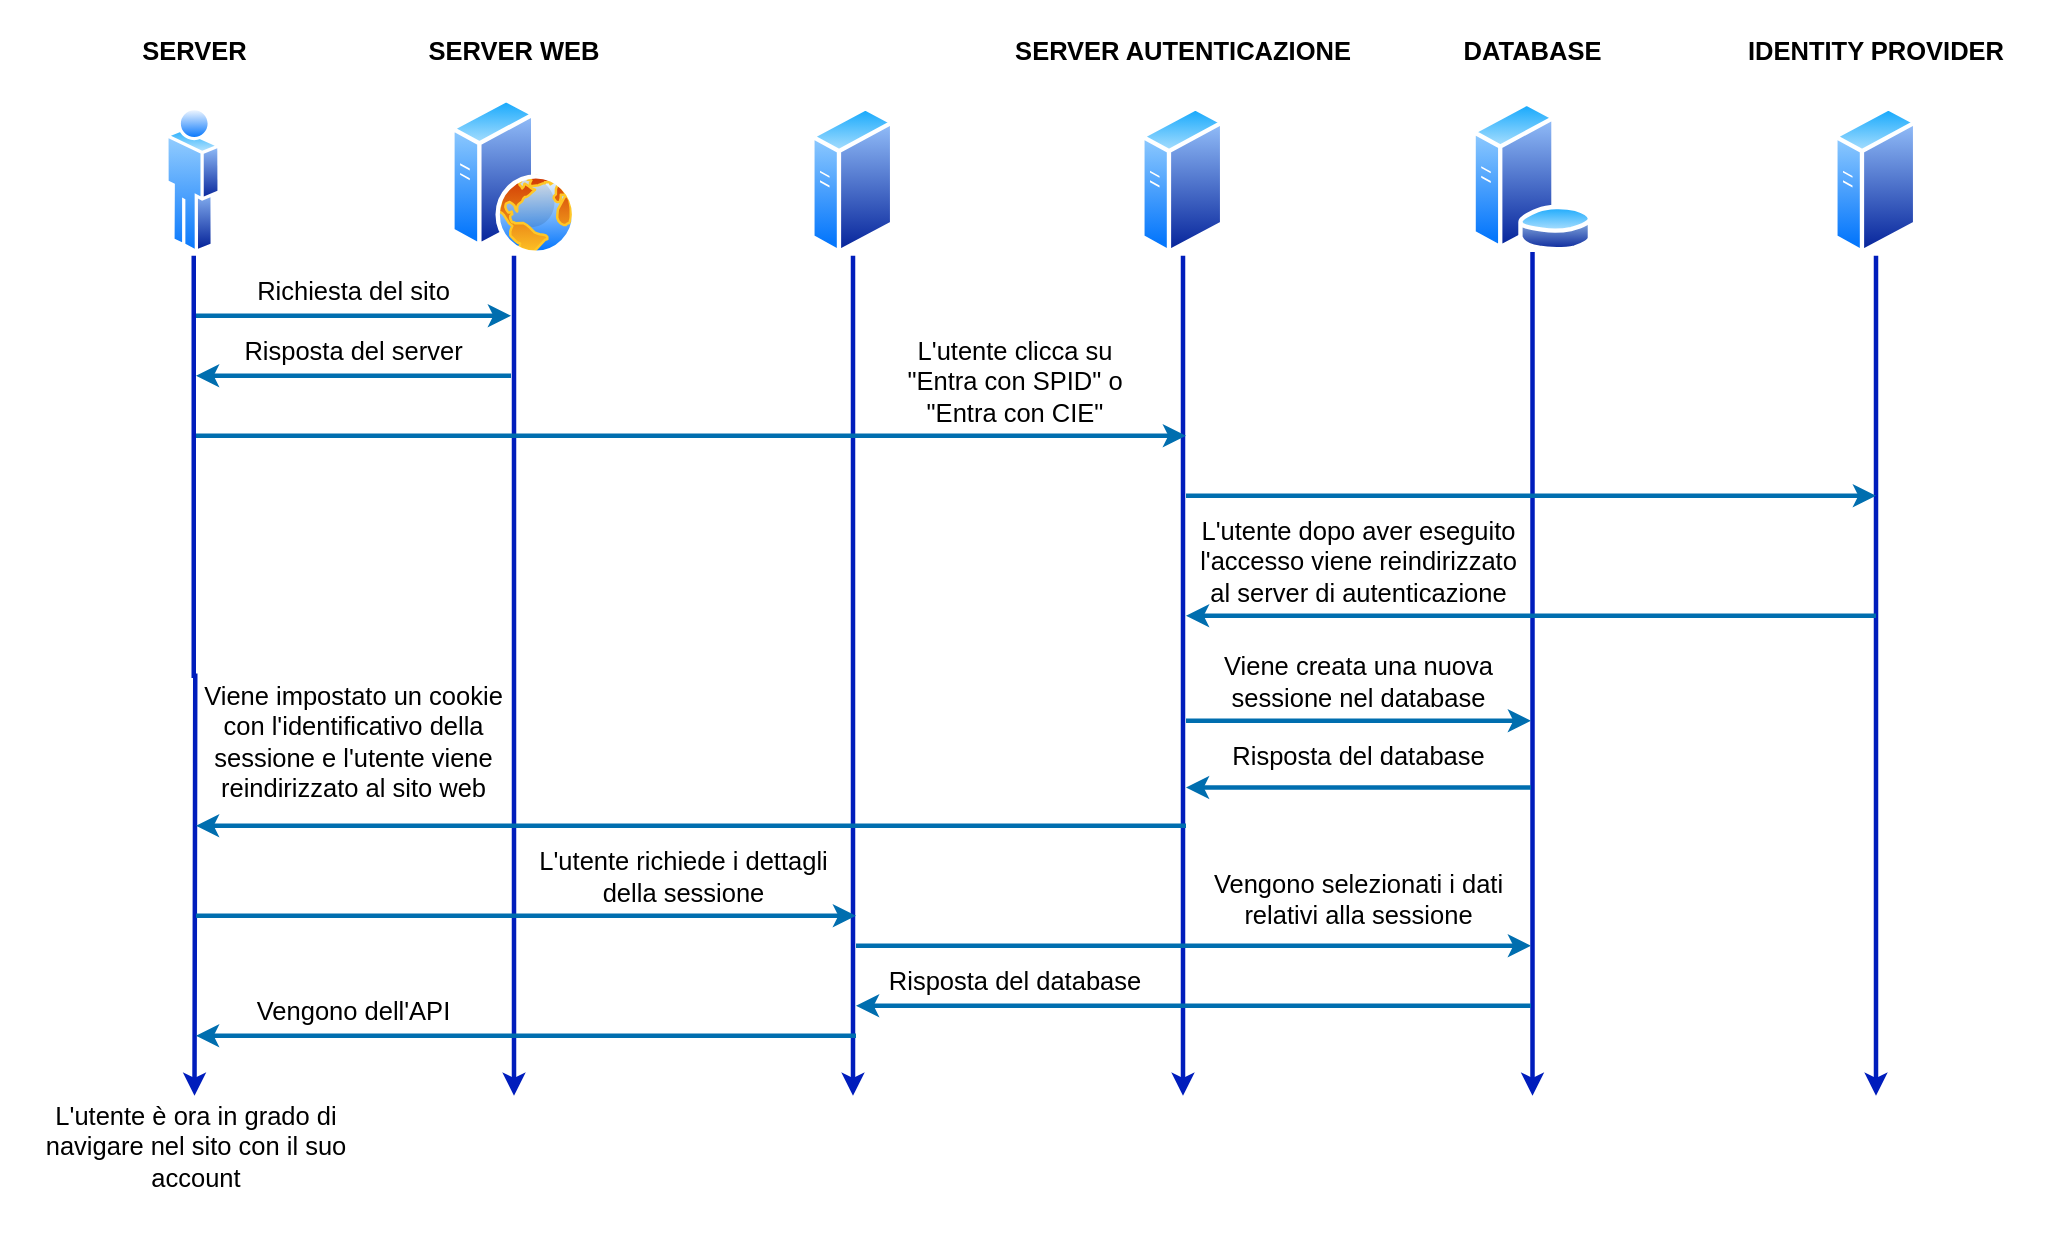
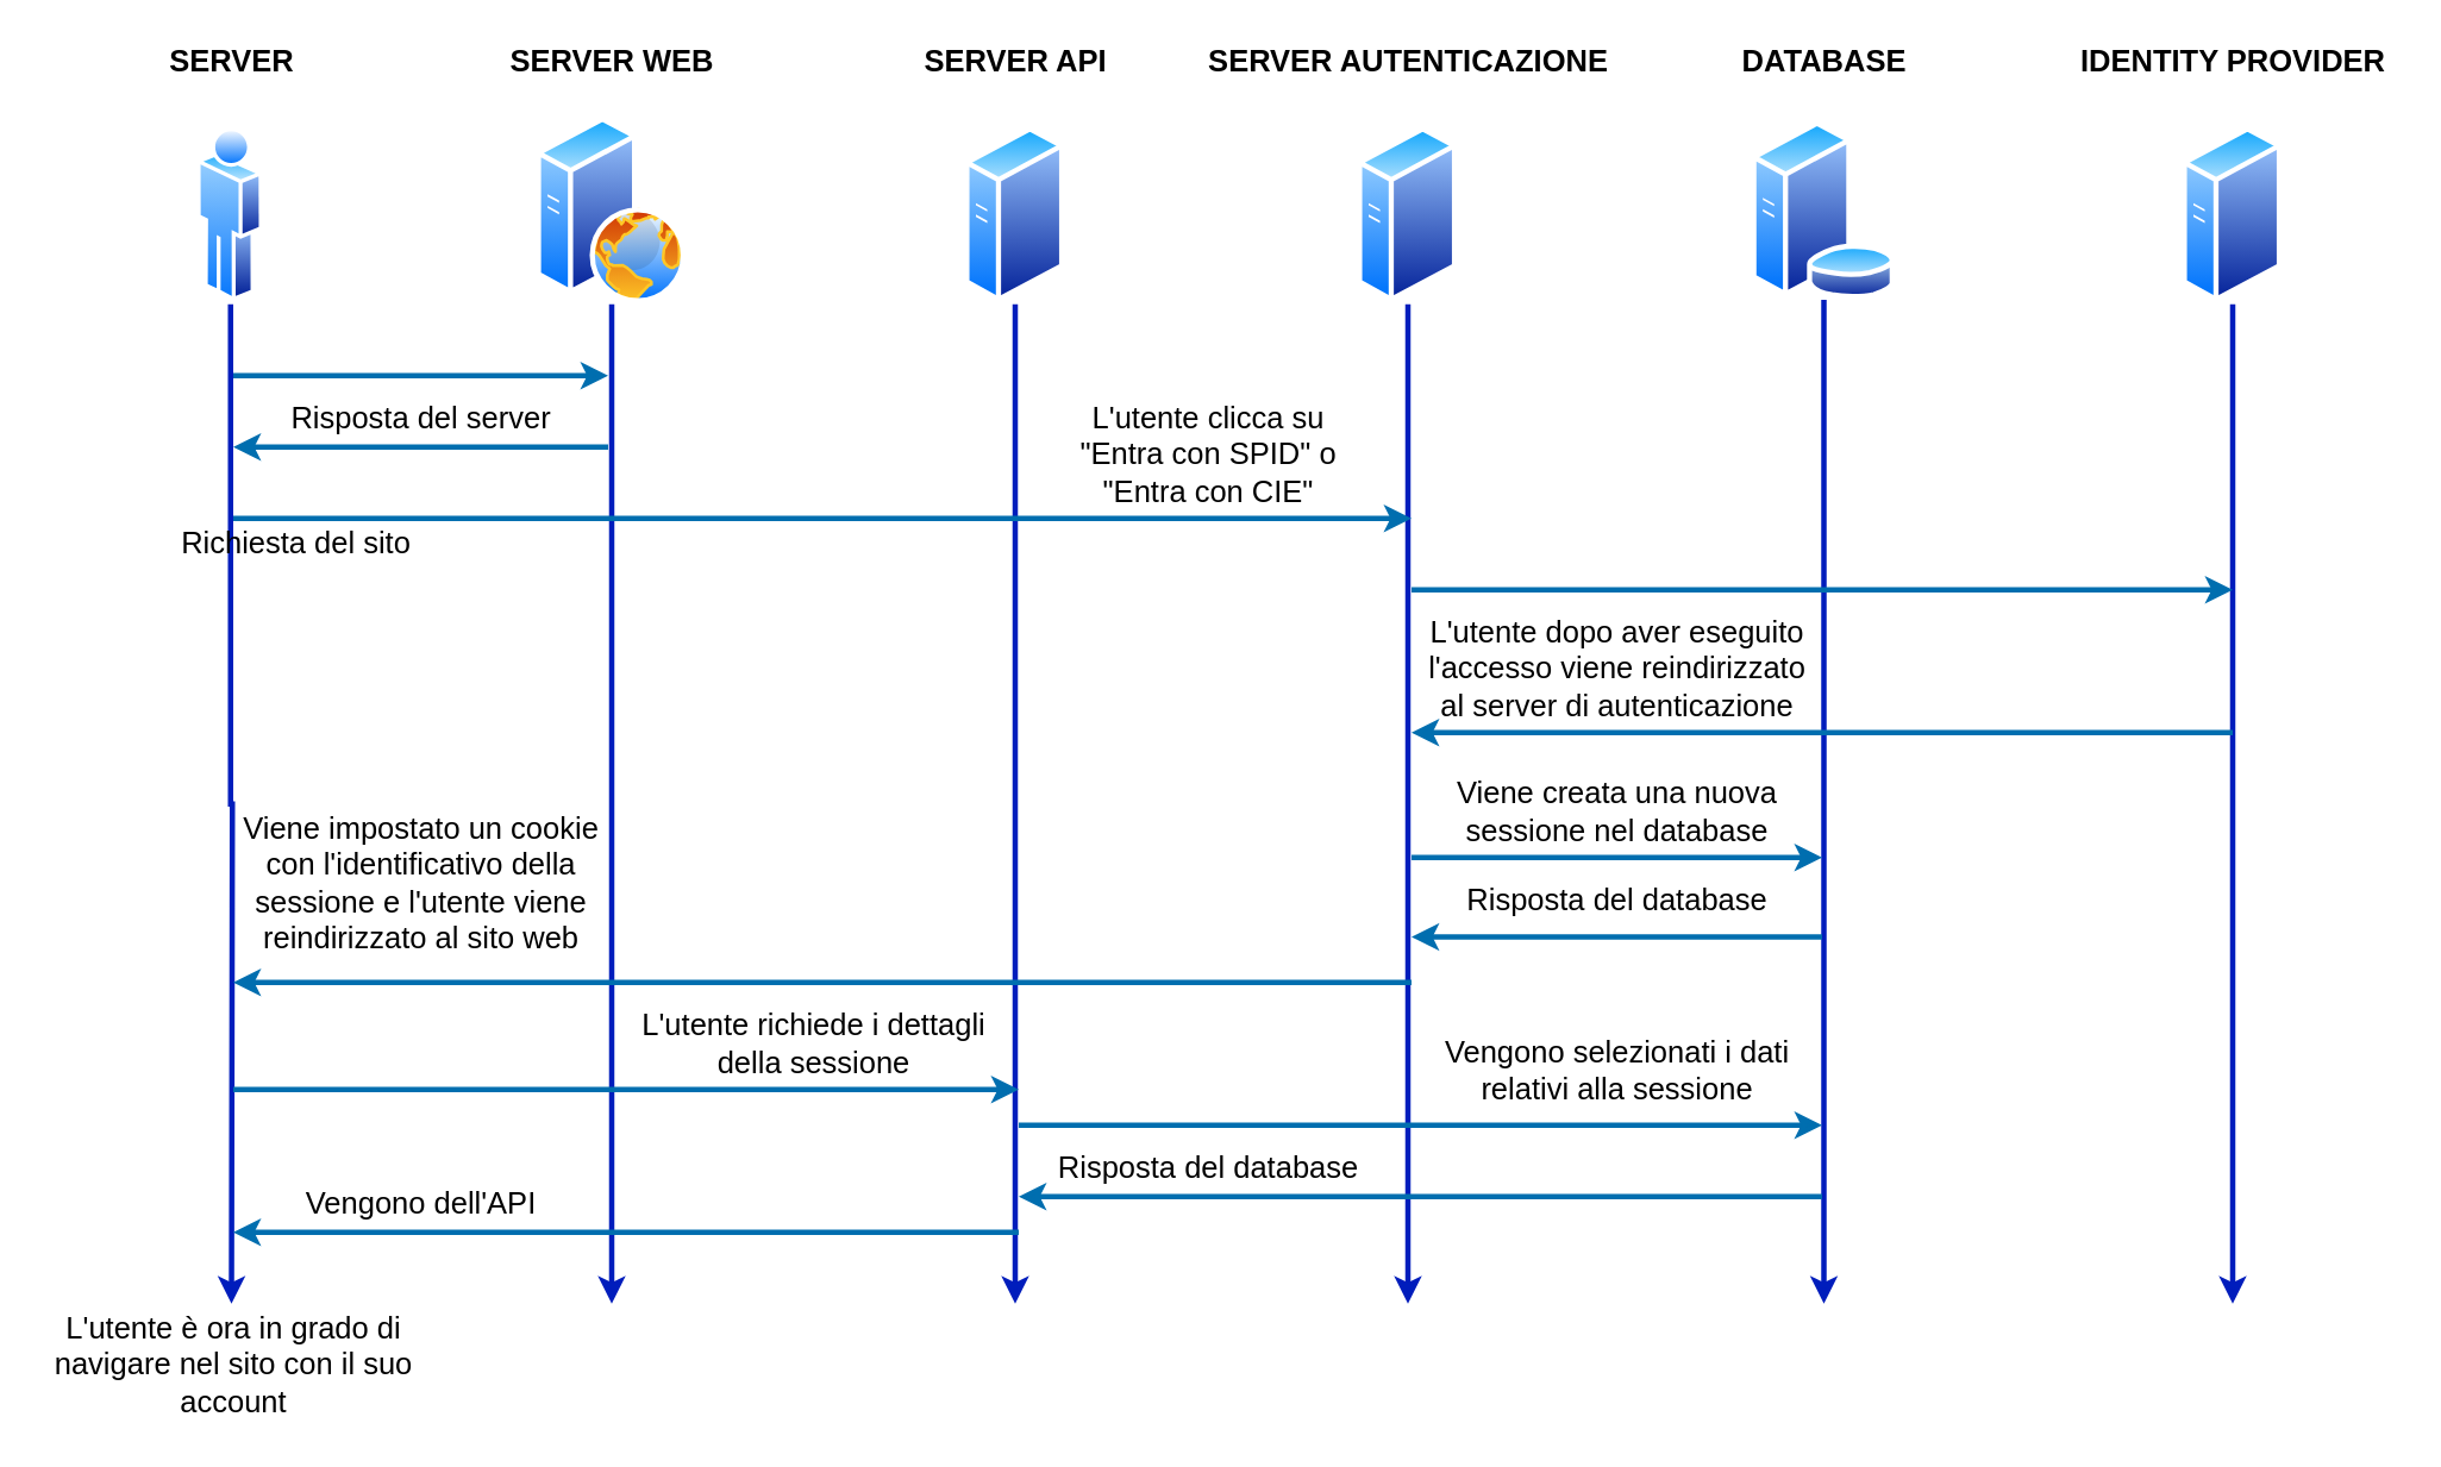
  <mxCell id="0" />
  <mxCell id="1" parent="0" />
  <mxCell id="2" style="edgeStyle=orthogonalEdgeStyle;rounded=0;orthogonalLoop=1;jettySize=auto;html=1;exitX=0.5;exitY=1;exitDx=0;exitDy=0;strokeColor=#001DBC;fillColor=#0050ef;strokeWidth=3;" parent="1" source="3" edge="1"><mxGeometry relative="1" as="geometry"><mxPoint x="342" y="730" as="targetPoint" /></mxGeometry></mxCell>
  <mxCell id="3" value="" style="aspect=fixed;perimeter=ellipsePerimeter;html=1;align=center;shadow=0;dashed=0;spacingTop=3;image;image=img/lib/active_directory/web_server.svg;" parent="1" vertex="1"><mxGeometry x="300" y="65" width="84" height="105" as="geometry" /></mxCell>
  <mxCell id="4" style="edgeStyle=orthogonalEdgeStyle;rounded=0;orthogonalLoop=1;jettySize=auto;html=1;exitX=0.5;exitY=1;exitDx=0;exitDy=0;strokeColor=#001DBC;fillColor=#0050ef;strokeWidth=3;" parent="1" source="5" edge="1"><mxGeometry relative="1" as="geometry"><mxPoint x="129" y="730" as="targetPoint" /></mxGeometry></mxCell>
  <mxCell id="5" value="" style="aspect=fixed;perimeter=ellipsePerimeter;html=1;align=center;shadow=0;dashed=0;spacingTop=3;image;image=img/lib/active_directory/user.svg;" parent="1" vertex="1"><mxGeometry x="110" y="70" width="37" height="100" as="geometry" /></mxCell>
  <mxCell id="6" style="edgeStyle=orthogonalEdgeStyle;rounded=0;orthogonalLoop=1;jettySize=auto;html=1;exitX=0.5;exitY=1;exitDx=0;exitDy=0;strokeColor=#001DBC;fillColor=#0050ef;strokeWidth=3;" parent="1" source="7" edge="1"><mxGeometry relative="1" as="geometry"><mxPoint x="1021" y="730" as="targetPoint" /><Array as="points"><mxPoint x="1021" y="730" /></Array></mxGeometry></mxCell>
  <mxCell id="7" value="" style="aspect=fixed;perimeter=ellipsePerimeter;html=1;align=center;shadow=0;dashed=0;spacingTop=3;image;image=img/lib/active_directory/database_server.svg;" parent="1" vertex="1"><mxGeometry x="980" y="67.5" width="82" height="100" as="geometry" /></mxCell>
  <mxCell id="8" style="edgeStyle=orthogonalEdgeStyle;rounded=0;orthogonalLoop=1;jettySize=auto;html=1;exitX=0.5;exitY=1;exitDx=0;exitDy=0;strokeColor=#001DBC;fillColor=#0050ef;strokeWidth=3;" parent="1" source="9" edge="1"><mxGeometry relative="1" as="geometry"><mxPoint x="568" y="730" as="targetPoint" /></mxGeometry></mxCell>
  <mxCell id="9" value="" style="aspect=fixed;perimeter=ellipsePerimeter;html=1;align=center;shadow=0;dashed=0;spacingTop=3;image;image=img/lib/active_directory/generic_server.svg;" parent="1" vertex="1"><mxGeometry x="540" y="70" width="56" height="100" as="geometry" /></mxCell>
  <mxCell id="10" style="edgeStyle=orthogonalEdgeStyle;rounded=0;orthogonalLoop=1;jettySize=auto;html=1;exitX=0.5;exitY=1;exitDx=0;exitDy=0;strokeColor=#001DBC;fillColor=#0050ef;strokeWidth=3;" parent="1" source="11" edge="1"><mxGeometry relative="1" as="geometry"><mxPoint x="788" y="730" as="targetPoint" /><Array as="points"><mxPoint x="788" y="610" /><mxPoint x="788" y="610" /></Array></mxGeometry></mxCell>
  <mxCell id="11" value="" style="aspect=fixed;perimeter=ellipsePerimeter;html=1;align=center;shadow=0;dashed=0;spacingTop=3;image;image=img/lib/active_directory/generic_server.svg;" parent="1" vertex="1"><mxGeometry x="760" y="70" width="56" height="100" as="geometry" /></mxCell>
  <mxCell id="12" value="&lt;font color=&quot;#000000&quot; style=&quot;font-size: 17px;&quot;&gt;SERVER&lt;/font&gt;" style="text;html=1;align=center;verticalAlign=middle;resizable=0;points=[];autosize=1;strokeColor=none;fontSize=17;fontStyle=1" parent="1" vertex="1"><mxGeometry x="88.5" y="20" width="80" height="30" as="geometry" /></mxCell>
  <mxCell id="13" value="&lt;font color=&quot;#000000&quot; style=&quot;font-size: 17px&quot;&gt;SERVER WEB&lt;/font&gt;" style="text;html=1;align=center;verticalAlign=middle;resizable=0;points=[];autosize=1;strokeColor=none;fontSize=17;fontStyle=1" parent="1" vertex="1"><mxGeometry x="277" y="20" width="130" height="30" as="geometry" /></mxCell>
+ <mxCell id="14" value="&lt;font color=&quot;#000000&quot; style=&quot;font-size: 17px&quot;&gt;SERVER API&lt;/font&gt;" style="text;html=1;align=center;verticalAlign=middle;resizable=0;points=[];autosize=1;strokeColor=none;fontSize=17;fontStyle=1" parent="1" vertex="1"><mxGeometry x="508" y="20" width="120" height="30" as="geometry" /></mxCell>
  <mxCell id="15" value="&lt;font color=&quot;#000000&quot; style=&quot;font-size: 17px&quot;&gt;SERVER AUTENTICAZIONE&lt;/font&gt;" style="text;html=1;align=center;verticalAlign=middle;resizable=0;points=[];autosize=1;strokeColor=none;fontSize=17;fontStyle=1" parent="1" vertex="1"><mxGeometry x="668" y="20" width="240" height="30" as="geometry" /></mxCell>
  <mxCell id="16" value="&lt;font color=&quot;#000000&quot; style=&quot;font-size: 17px&quot;&gt;DATABASE&lt;/font&gt;" style="text;html=1;align=center;verticalAlign=middle;resizable=0;points=[];autosize=1;strokeColor=none;fontSize=17;fontStyle=1" parent="1" vertex="1"><mxGeometry x="966" y="20" width="110" height="30" as="geometry" /></mxCell>
  <mxCell id="17" value="" style="endArrow=classic;html=1;fontSize=17;strokeColor=#006EAF;strokeWidth=3;fillColor=#1ba1e2;" parent="1" edge="1"><mxGeometry width="50" height="50" relative="1" as="geometry"><mxPoint x="130" y="210" as="sourcePoint" /><mxPoint x="340" y="210" as="targetPoint" /></mxGeometry></mxCell>
- <mxCell id="18" value="&lt;font style=&quot;&quot;&gt;Richiesta del sito&lt;/font&gt;" style="text;html=1;align=center;verticalAlign=middle;resizable=0;points=[];autosize=1;strokeColor=none;fontSize=17;fontColor=#000000;labelBackgroundColor=none;" parent="1" vertex="1"><mxGeometry x="165" y="180" width="140" height="30" as="geometry" /></mxCell>
+ <mxCell id="18" value="&lt;font style=&quot;&quot;&gt;Richiesta del sito&lt;/font&gt;" style="text;html=1;align=center;verticalAlign=middle;resizable=0;points=[];autosize=1;strokeColor=none;fontSize=17;fontColor=#000000;labelBackgroundColor=none;" parent="1" vertex="1"><mxGeometry x="95" y="290" width="140" height="30" as="geometry" /></mxCell>
  <mxCell id="19" value="" style="endArrow=classic;html=1;fontSize=17;fontColor=#F0F0F0;strokeColor=#006EAF;strokeWidth=3;fillColor=#1ba1e2;" parent="1" edge="1"><mxGeometry width="50" height="50" relative="1" as="geometry"><mxPoint x="340" y="250" as="sourcePoint" /><mxPoint x="130" y="250" as="targetPoint" /></mxGeometry></mxCell>
  <mxCell id="20" value="&lt;span style=&quot;&quot;&gt;Risposta del server&lt;/span&gt;" style="text;html=1;align=center;verticalAlign=middle;resizable=0;points=[];autosize=1;strokeColor=none;fontSize=17;fontColor=#000000;labelBackgroundColor=none;" parent="1" vertex="1"><mxGeometry x="155" y="220" width="160" height="30" as="geometry" /></mxCell>
  <mxCell id="21" value="" style="endArrow=classic;html=1;fontSize=17;fontColor=#F0F0F0;strokeColor=#006EAF;strokeWidth=3;fillColor=#1ba1e2;" parent="1" edge="1"><mxGeometry width="50" height="50" relative="1" as="geometry"><mxPoint x="130" y="290" as="sourcePoint" /><mxPoint x="790" y="290" as="targetPoint" /></mxGeometry></mxCell>
  <mxCell id="22" value="&lt;font style=&quot;&quot;&gt;L'utente clicca su&lt;br&gt;&quot;Entra con SPID&quot; o&lt;br&gt;&quot;Entra con CIE&quot;&lt;br&gt;&lt;/font&gt;" style="text;html=1;align=center;verticalAlign=middle;resizable=0;points=[];autosize=1;strokeColor=none;fontSize=17;fontColor=#000000;labelBackgroundColor=none;" parent="1" vertex="1"><mxGeometry x="596" y="220" width="160" height="70" as="geometry" /></mxCell>
  <mxCell id="23" style="edgeStyle=orthogonalEdgeStyle;rounded=0;orthogonalLoop=1;jettySize=auto;html=1;exitX=0.5;exitY=1;exitDx=0;exitDy=0;strokeColor=#001DBC;fillColor=#0050ef;strokeWidth=3;" parent="1" source="24" edge="1"><mxGeometry relative="1" as="geometry"><mxPoint x="1250" y="730" as="targetPoint" /><Array as="points"><mxPoint x="1250" y="610" /><mxPoint x="1250" y="610" /></Array></mxGeometry></mxCell>
  <mxCell id="24" value="" style="aspect=fixed;perimeter=ellipsePerimeter;html=1;align=center;shadow=0;dashed=0;spacingTop=3;image;image=img/lib/active_directory/generic_server.svg;" parent="1" vertex="1"><mxGeometry x="1222" y="70" width="56" height="100" as="geometry" /></mxCell>
  <mxCell id="25" value="&lt;font color=&quot;#000000&quot; style=&quot;font-size: 17px&quot;&gt;IDENTITY PROVIDER&lt;/font&gt;" style="text;html=1;align=center;verticalAlign=middle;resizable=0;points=[];autosize=1;strokeColor=none;fontSize=17;fontStyle=1" parent="1" vertex="1"><mxGeometry x="1155" y="20" width="190" height="30" as="geometry" /></mxCell>
  <mxCell id="26" value="" style="endArrow=classic;html=1;fontSize=17;fontColor=#F0F0F0;strokeColor=#006EAF;strokeWidth=3;fillColor=#1ba1e2;" parent="1" edge="1"><mxGeometry width="50" height="50" relative="1" as="geometry"><mxPoint x="790" y="330" as="sourcePoint" /><mxPoint x="1250" y="330" as="targetPoint" /></mxGeometry></mxCell>
  <mxCell id="27" value="" style="endArrow=classic;html=1;fontSize=17;fontColor=#000000;strokeColor=#006EAF;strokeWidth=3;fillColor=#1ba1e2;" parent="1" edge="1"><mxGeometry width="50" height="50" relative="1" as="geometry"><mxPoint x="1250" y="410" as="sourcePoint" /><mxPoint x="790" y="410" as="targetPoint" /></mxGeometry></mxCell>
  <mxCell id="28" value="L'utente dopo aver eseguito&lt;br&gt;l'accesso viene reindirizzato&lt;br&gt;al server di autenticazione" style="text;html=1;align=center;verticalAlign=middle;resizable=0;points=[];autosize=1;strokeColor=none;fontSize=17;fontColor=#000000;" parent="1" vertex="1"><mxGeometry x="790" y="340" width="230" height="70" as="geometry" /></mxCell>
  <mxCell id="29" value="" style="endArrow=classic;html=1;fontSize=17;fontColor=#000000;strokeColor=#006EAF;strokeWidth=3;fillColor=#1ba1e2;" parent="1" edge="1"><mxGeometry width="50" height="50" relative="1" as="geometry"><mxPoint x="790" y="480" as="sourcePoint" /><mxPoint x="1020" y="480" as="targetPoint" /></mxGeometry></mxCell>
  <mxCell id="30" value="Viene creata una nuova&lt;br&gt;sessione nel database" style="text;html=1;align=center;verticalAlign=middle;resizable=0;points=[];autosize=1;strokeColor=none;fontSize=17;fontColor=#000000;" parent="1" vertex="1"><mxGeometry x="810" y="430" width="190" height="50" as="geometry" /></mxCell>
  <mxCell id="31" value="" style="endArrow=classic;html=1;fontSize=17;fontColor=#000000;strokeColor=#006EAF;strokeWidth=3;fillColor=#1ba1e2;" parent="1" edge="1"><mxGeometry width="50" height="50" relative="1" as="geometry"><mxPoint x="1020" y="524.5" as="sourcePoint" /><mxPoint x="790" y="524.5" as="targetPoint" /></mxGeometry></mxCell>
  <mxCell id="32" value="Risposta del database" style="text;html=1;align=center;verticalAlign=middle;resizable=0;points=[];autosize=1;strokeColor=none;fontSize=17;fontColor=#000000;" parent="1" vertex="1"><mxGeometry x="815" y="490" width="180" height="30" as="geometry" /></mxCell>
  <mxCell id="33" value="" style="endArrow=classic;html=1;fontSize=17;fontColor=#000000;strokeColor=#006EAF;strokeWidth=3;fillColor=#1ba1e2;" parent="1" edge="1"><mxGeometry width="50" height="50" relative="1" as="geometry"><mxPoint x="790" y="550" as="sourcePoint" /><mxPoint x="130" y="550" as="targetPoint" /></mxGeometry></mxCell>
  <mxCell id="34" value="Viene impostato un cookie&lt;br&gt;con l'identificativo della&lt;br&gt;sessione e l'utente viene&lt;br&gt;reindirizzato al sito web" style="text;html=1;align=center;verticalAlign=middle;resizable=0;points=[];autosize=1;strokeColor=none;fontSize=17;fontColor=#000000;" parent="1" vertex="1"><mxGeometry x="130" y="450" width="210" height="90" as="geometry" /></mxCell>
  <mxCell id="35" value="" style="endArrow=classic;html=1;fontSize=17;fontColor=#000000;strokeColor=#006EAF;strokeWidth=3;fillColor=#1ba1e2;" parent="1" edge="1"><mxGeometry width="50" height="50" relative="1" as="geometry"><mxPoint x="130" y="610" as="sourcePoint" /><mxPoint x="570" y="610" as="targetPoint" /></mxGeometry></mxCell>
  <mxCell id="36" value="L'utente richiede i dettagli&lt;br&gt;della sessione" style="text;html=1;align=center;verticalAlign=middle;resizable=0;points=[];autosize=1;strokeColor=none;fontSize=17;fontColor=#000000;" parent="1" vertex="1"><mxGeometry x="350" y="560" width="210" height="50" as="geometry" /></mxCell>
  <mxCell id="37" value="" style="endArrow=classic;html=1;fontSize=17;fontColor=#000000;strokeColor=#006EAF;strokeWidth=3;fillColor=#1ba1e2;" parent="1" edge="1"><mxGeometry width="50" height="50" relative="1" as="geometry"><mxPoint x="570" y="690" as="sourcePoint" /><mxPoint x="130" y="690" as="targetPoint" /></mxGeometry></mxCell>
  <mxCell id="38" value="Vengono dell'API" style="text;html=1;align=center;verticalAlign=middle;resizable=0;points=[];autosize=1;strokeColor=none;fontSize=17;fontColor=#000000;" parent="1" vertex="1"><mxGeometry x="165" y="660" width="140" height="30" as="geometry" /></mxCell>
  <mxCell id="39" value="L'utente è ora in grado di&lt;br&gt;navigare nel sito con il suo&lt;br&gt;account" style="text;html=1;align=center;verticalAlign=middle;resizable=0;points=[];autosize=1;strokeColor=none;fontSize=17;fontColor=#000000;" parent="1" vertex="1"><mxGeometry y="730" width="220" height="70" as="geometry" x="20" /></mxCell>
  <mxCell id="40" value="" style="endArrow=classic;html=1;fontSize=17;fontColor=#000000;strokeColor=#006EAF;strokeWidth=3;fillColor=#1ba1e2;" parent="1" edge="1"><mxGeometry width="50" height="50" relative="1" as="geometry"><mxPoint x="570" y="630" as="sourcePoint" /><mxPoint x="1020" y="630" as="targetPoint" /></mxGeometry></mxCell>
  <mxCell id="41" value="" style="endArrow=classic;html=1;fontSize=17;fontColor=#000000;strokeColor=#006EAF;strokeWidth=3;fillColor=#1ba1e2;" parent="1" edge="1"><mxGeometry width="50" height="50" relative="1" as="geometry"><mxPoint x="1020" y="670" as="sourcePoint" /><mxPoint x="570" y="670" as="targetPoint" /></mxGeometry></mxCell>
  <mxCell id="42" value="Risposta del database" style="text;html=1;align=center;verticalAlign=middle;resizable=0;points=[];autosize=1;strokeColor=none;fontSize=17;fontColor=#000000;" parent="1" vertex="1"><mxGeometry x="586" y="640" width="180" height="30" as="geometry" /></mxCell>
  <mxCell id="43" value="Vengono selezionati i dati&lt;br&gt;relativi alla sessione" style="text;html=1;align=center;verticalAlign=middle;resizable=0;points=[];autosize=1;strokeColor=none;fontSize=17;fontColor=#000000;" parent="1" vertex="1"><mxGeometry x="800" y="575" width="210" height="50" as="geometry" /></mxCell>
